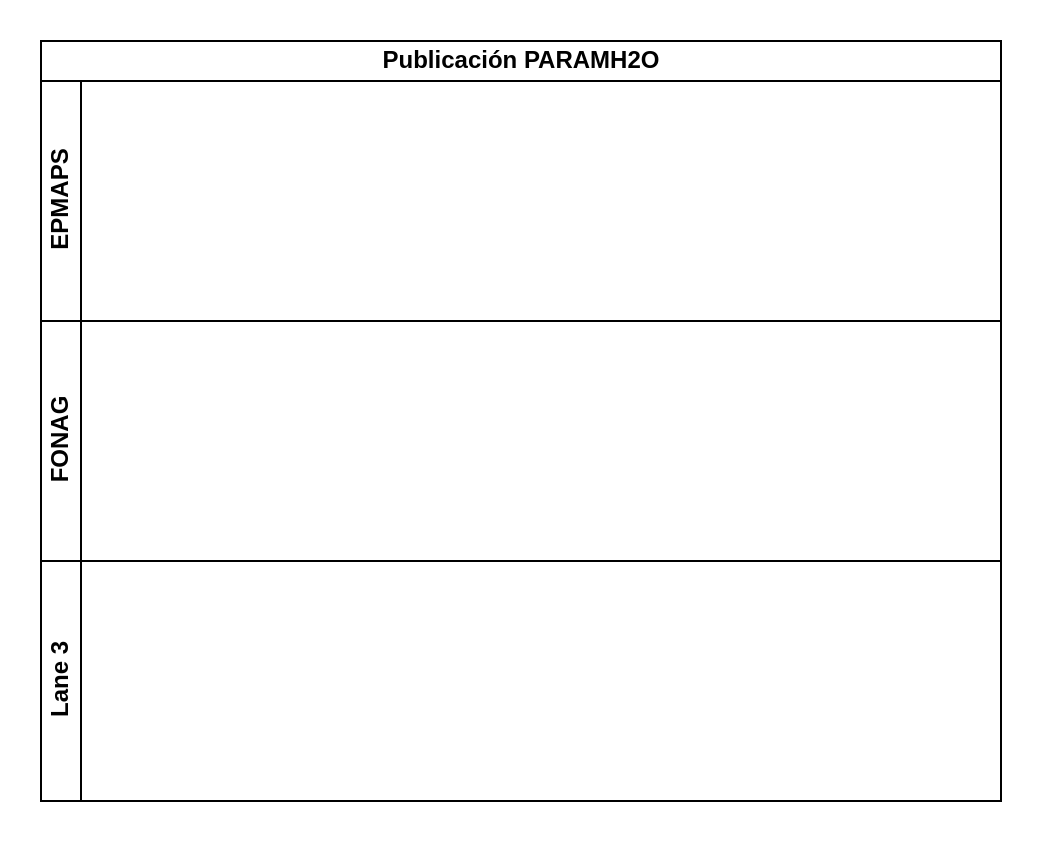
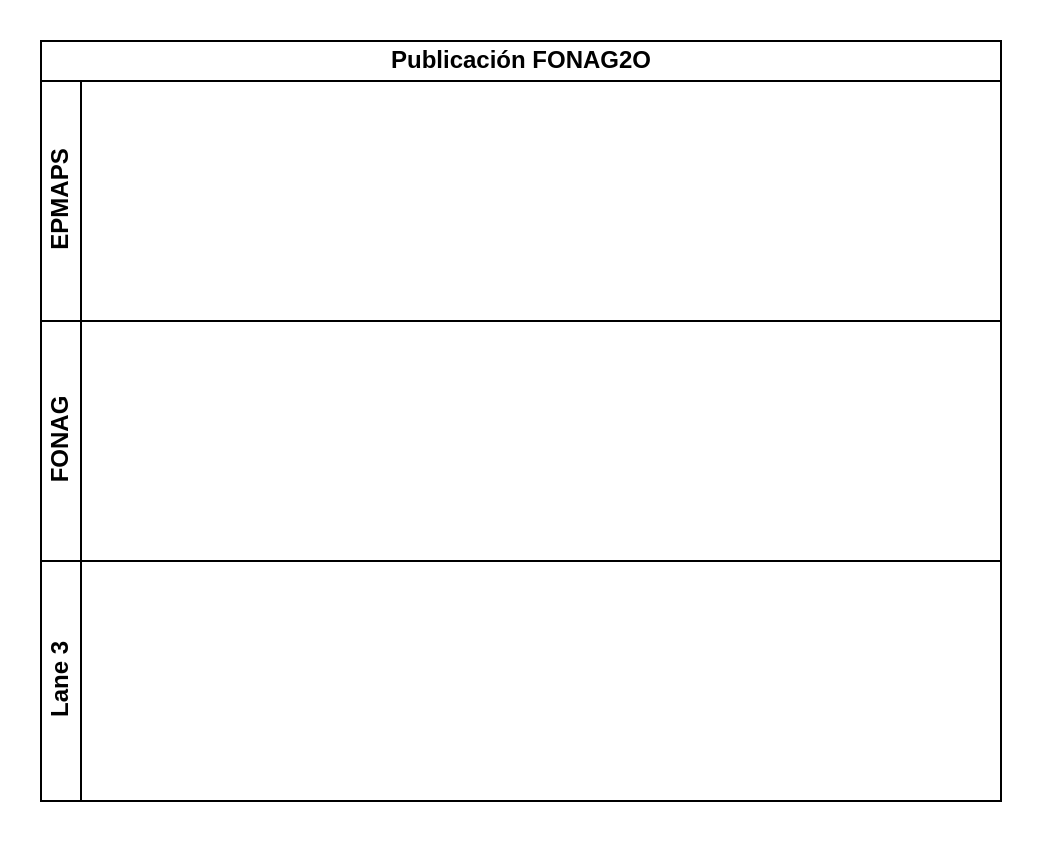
  <mxCell id="0" />
  <mxCell id="1" parent="0" />
- <mxCell id="2" value="Publicación PARAMH2O" style="swimlane;childLayout=stackLayout;resizeParent=1;resizeParentMax=0;horizontal=1;startSize=20;horizontalStack=0;html=1;" vertex="1" parent="1"><mxGeometry x="20" y="20" width="480" height="380" as="geometry" /></mxCell>
+ <mxCell id="2" value="Publicación FONAG2O" style="swimlane;childLayout=stackLayout;resizeParent=1;resizeParentMax=0;horizontal=1;startSize=20;horizontalStack=0;html=1;" vertex="1" parent="1"><mxGeometry x="20" y="20" width="480" height="380" as="geometry" /></mxCell>
  <mxCell id="3" value="EPMAPS" style="swimlane;startSize=20;horizontal=0;html=1;" vertex="1" parent="2"><mxGeometry y="20" width="480" height="120" as="geometry" /></mxCell>
  <mxCell id="4" value="FONAG" style="swimlane;startSize=20;horizontal=0;html=1;" vertex="1" parent="2"><mxGeometry y="140" width="480" height="120" as="geometry" /></mxCell>
  <mxCell id="5" value="Lane 3" style="swimlane;startSize=20;horizontal=0;html=1;" vertex="1" parent="2"><mxGeometry y="260" width="480" height="120" as="geometry" /></mxCell>
